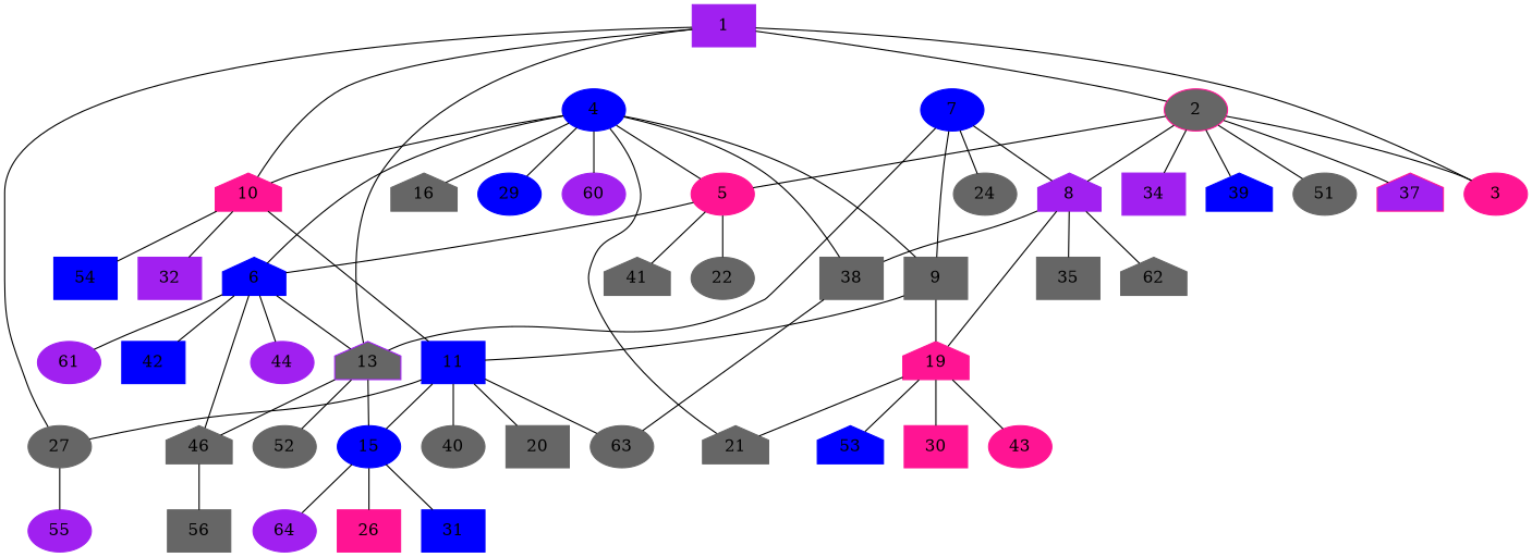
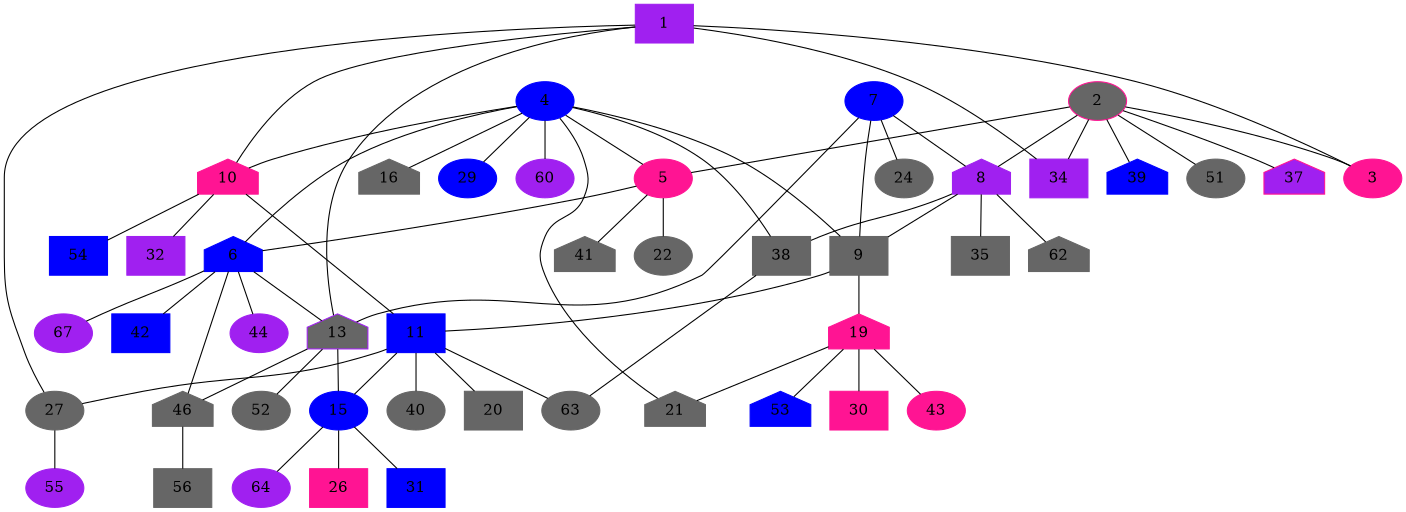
  graph {
    node [color=gray40 shape=ellipse style=filled]
    1 [color=purple shape=box super="+25"]
    2 [color=deeppink fillcolor=gray40 super="+17"]
    3 [color=deeppink super="+33"]
    10 [color=deeppink shape=house super="+12"]
    13 [color=purple fillcolor=gray40 shape=house super="+14"]
    27 [super="+36"]
    8 [color=purple shape=house super="+28"]
    34 [color=purple shape=box]
    37 [color=deeppink fillcolor=purple shape=house]
    39 [color=blue shape=house]
    n11 [label=51]
    5 [color=deeppink super="+47"]
    11 [color=blue shape=box super="+48"]
    32 [color=purple shape=box]
    54 [color=blue shape=box]
    46 [shape=house super="+51"]
    15 [color=blue super="+59"]
    52
    55 [color=purple]
    9 [shape=box]
    38 [shape=box super="+50"]
    35 [shape=box]
    62 [shape=house]
    6 [color=blue shape=house super="+18"]
    22
    41 [shape=house]
    4 [color=blue super="+66"]
    16 [shape=house]
    21 [shape=house super="+23"]
    29 [color=blue]
    60 [color=purple]
    42 [color=blue shape=box super="+45"]
    44 [color=purple]
-   61 [color=purple]
+   61 [color=purple label=67]
    19 [color=deeppink shape=house super="+49"]
    63
    56 [shape=box]
    7 [color=blue super="+65"]
    24
    20 [shape=box]
    40
    30 [color=deeppink shape=box]
    43 [color=deeppink]
    53 [color=blue shape=house]
    26 [color=deeppink shape=box]
    31 [color=blue shape=box super="+58"]
    64 [color=purple]
-   1 -- 2
+   1 -- 34
    1 -- 3
    1 -- 10
    1 -- 13
    1 -- 27
    2 -- 3
    2 -- 8
    2 -- 34
    2 -- 37
    2 -- 39
    2 -- n11
    2 -- 5
    10 -- 11 [weight=2]
    10 -- 32
    10 -- 54
    13 -- 46
    13 -- 15 [weight=2]
    13 -- 52
    27 -- 55
-   8 -- 19
+   8 -- 9
    8 -- 38
    8 -- 35
    8 -- 62
    5 -- 6
    5 -- 22
    5 -- 41
    11 -- 27
    11 -- 15
    11 -- 63
    11 -- 20
    11 -- 40
    46 -- 56
    15 -- 26
    15 -- 31
    15 -- 64
    9 -- 11
    9 -- 19
    38 -- 63
    6 -- 13
    6 -- 46
    6 -- 42
    6 -- 44
    6 -- 61
    4 -- 10
    4 -- 5
    4 -- 9
    4 -- 38
    4 -- 6
    4 -- 16
    4 -- 21
    4 -- 29
    4 -- 60
    19 -- 21
    19 -- 30
    19 -- 43
    19 -- 53
    7 -- 13
    7 -- 8
    7 -- 9
    7 -- 24
  }
